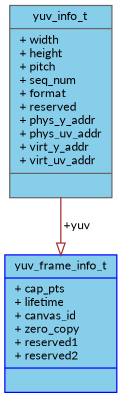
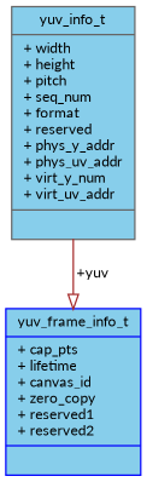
  digraph {
    fontname=Lato
    node [fillcolor=skyblue fontname=Lato fontsize=10 shape=record style=filled]
    n1 [color=blue fontcolor=black height=0.2 label="{yuv_frame_info_t\n|+ cap_pts\l+ lifetime\l+ canvas_id\l+ zero_copy\l+ reserved1\l+ reserved2\l|}" width=0.4]
-   n2 [color=gray40 height=0.2 label="{yuv_info_t\n|+ width\l+ height\l+ pitch\l+ seq_num\l+ format\l+ reserved\l+ phys_y_addr\l+ phys_uv_addr\l+ virt_y_addr\l+ virt_uv_addr\l|}" width=0.4]
+   n2 [color=gray40 height=0.2 label="{yuv_info_t\n|+ width\l+ height\l+ pitch\l+ seq_num\l+ format\l+ reserved\l+ phys_y_addr\l+ phys_uv_addr\l+ virt_y_num\l+ virt_uv_addr\l|}" width=0.4]
    n2 -> n1 [arrowhead=onormal color=brown fontname=Lato fontsize=10 label=" +yuv" labelfontname=Helvetica labelfontsize=10 style=solid]
  }
